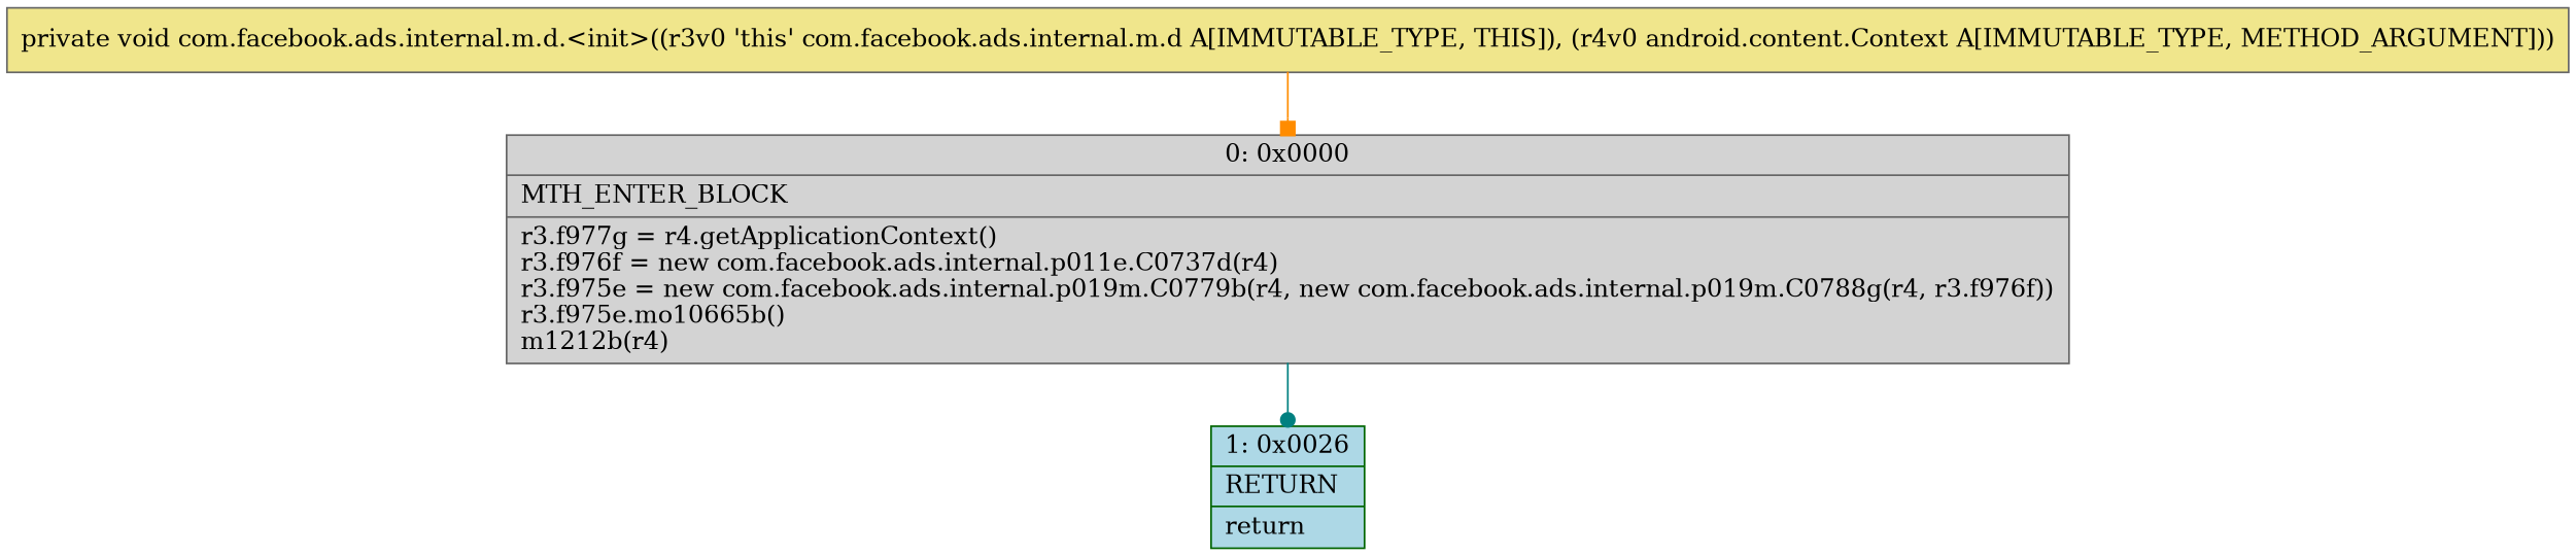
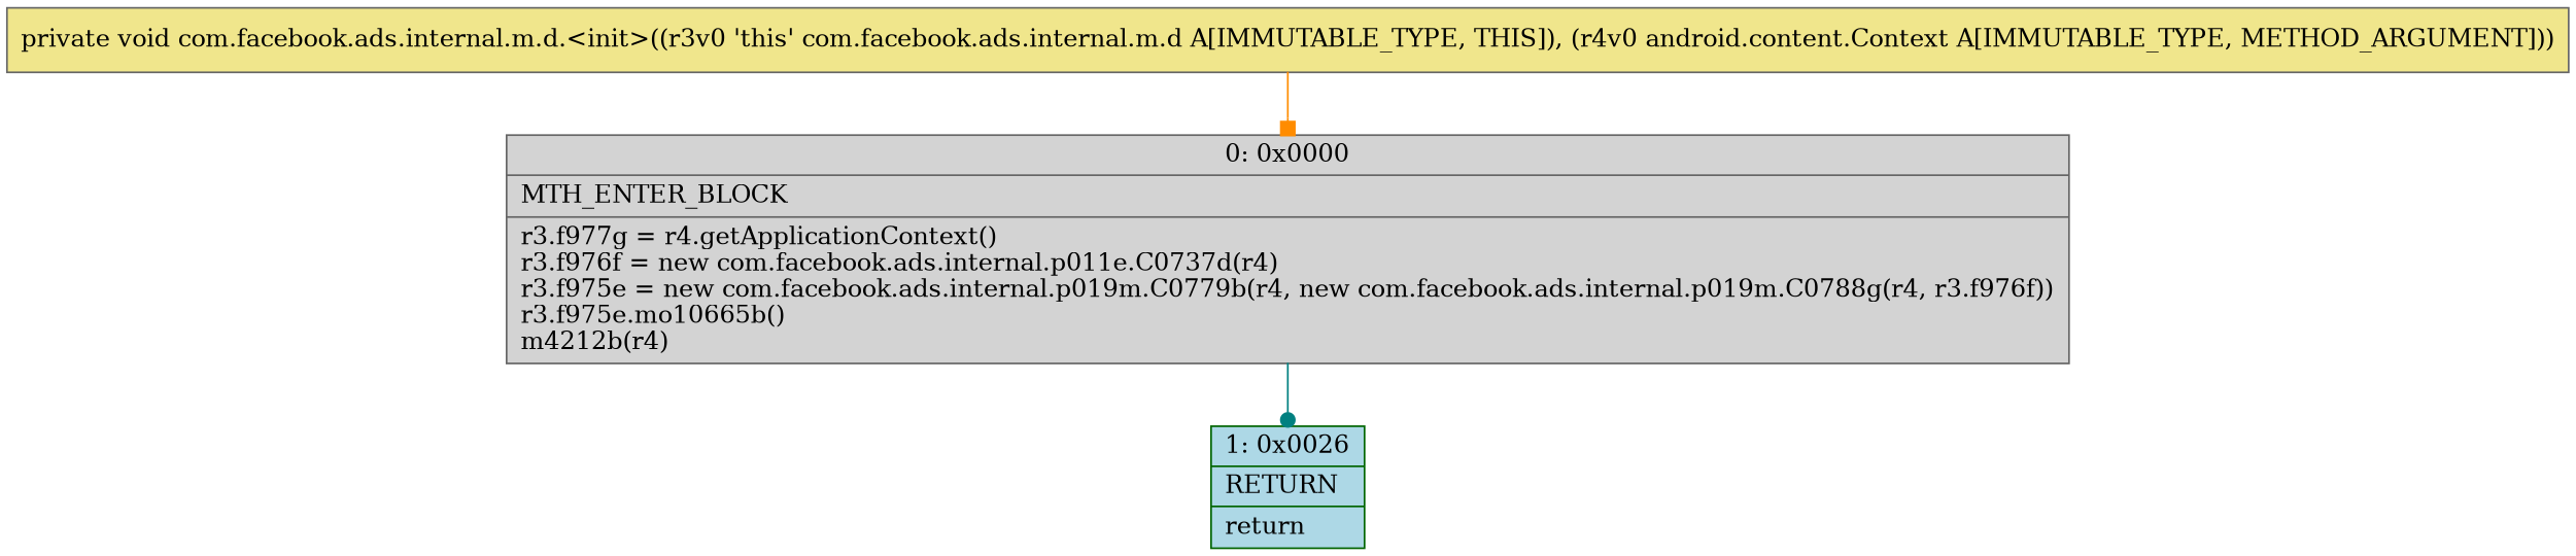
  digraph {
    node [shape=record style=filled color=gray40]
-   n1 [label="{0\:\ 0x0000|MTH_ENTER_BLOCK\l|r3.f977g = r4.getApplicationContext()\lr3.f976f = new com.facebook.ads.internal.p011e.C0737d(r4)\lr3.f975e = new com.facebook.ads.internal.p019m.C0779b(r4, new com.facebook.ads.internal.p019m.C0788g(r4, r3.f976f))\lr3.f975e.mo10665b()\lm1212b(r4)\l}" fillcolor=lightgrey]
+   n1 [label="{0\:\ 0x0000|MTH_ENTER_BLOCK\l|r3.f977g = r4.getApplicationContext()\lr3.f976f = new com.facebook.ads.internal.p011e.C0737d(r4)\lr3.f975e = new com.facebook.ads.internal.p019m.C0779b(r4, new com.facebook.ads.internal.p019m.C0788g(r4, r3.f976f))\lr3.f975e.mo10665b()\lm4212b(r4)\l}" fillcolor=lightgrey]
    n2 [label="{1\:\ 0x0026|RETURN\l|return\l}" fillcolor=lightblue color=darkgreen]
    n3 [label="{private void com.facebook.ads.internal.m.d.\<init\>((r3v0 'this' com.facebook.ads.internal.m.d A[IMMUTABLE_TYPE, THIS]), (r4v0 android.content.Context A[IMMUTABLE_TYPE, METHOD_ARGUMENT])) }" fillcolor=khaki]
    n1 -> n2 [color=teal arrowhead=dot]
    n3 -> n1 [color=darkorange arrowhead=box]
  }
